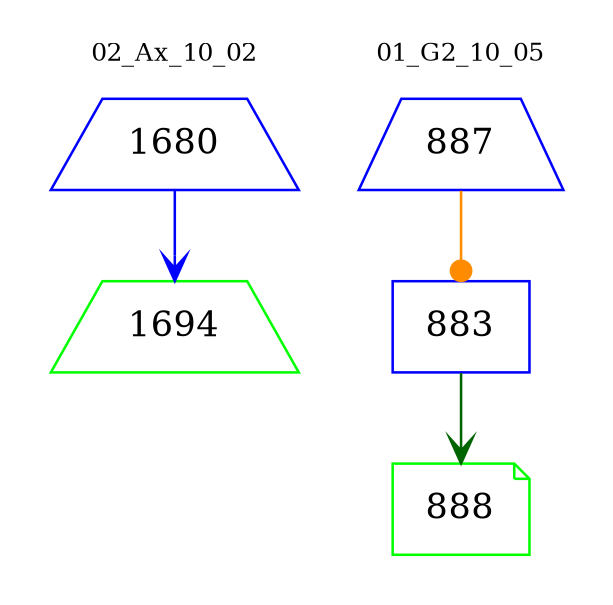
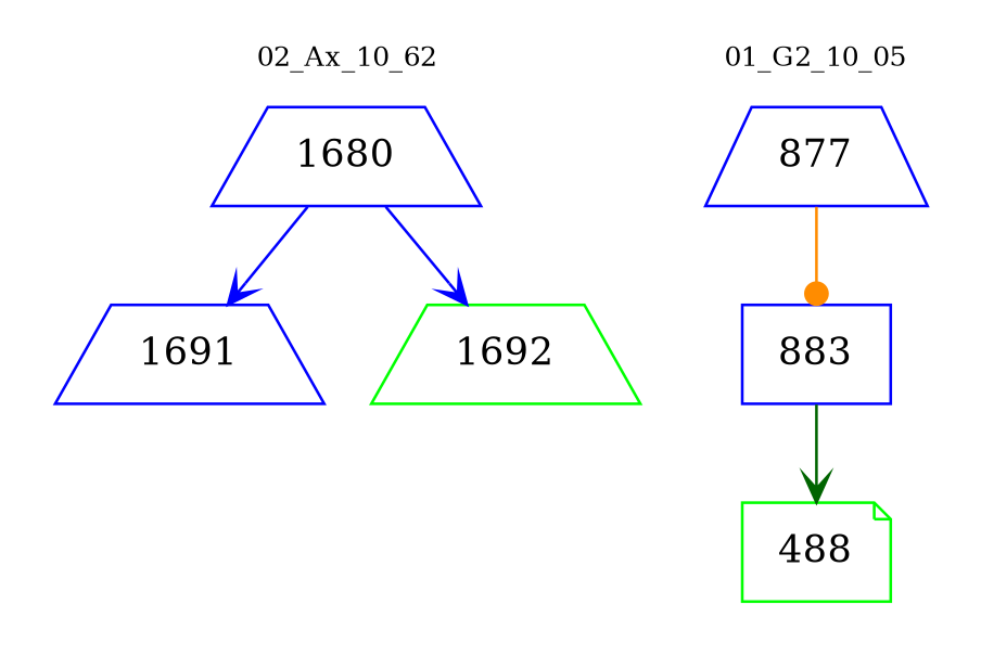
  digraph {
    node [color=blue shape=trapezium]
    edge [arrowhead=vee color=blue]
    n1 [label=1680]
-   n3 [color=green label=1694]
+   n2 [label=1691]
+   n3 [color=green label=1692]
    n4 [label=883 shape=box]
-   n5 [label=887]
-   n6 [color=green label=888 shape=note]
+   n5 [label=877]
+   n6 [color=green label=488 shape=note]
    subgraph cluster_1 {
      color=white
      fontsize=10
-     label="02_Ax_10_02"
+     label="02_Ax_10_62"
      n1
+     n2
      n3
    }
    subgraph cluster_2 {
      color=white
      fontsize=10
      label="01_G2_10_05"
      n4
      n5
      n6
    }
+   n1 -> n2
    n1 -> n3
    n4 -> n6 [color=darkgreen]
    n5 -> n4 [arrowhead=dot color=darkorange]
  }
